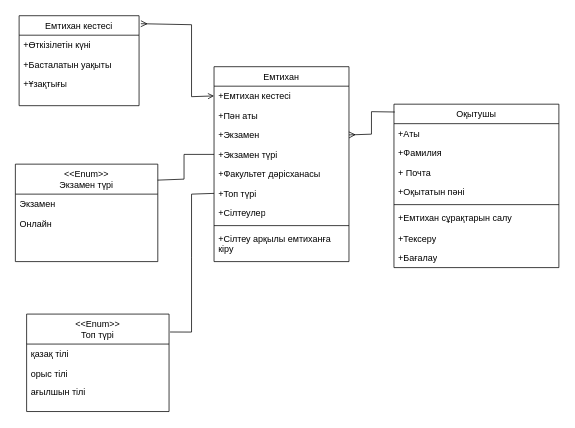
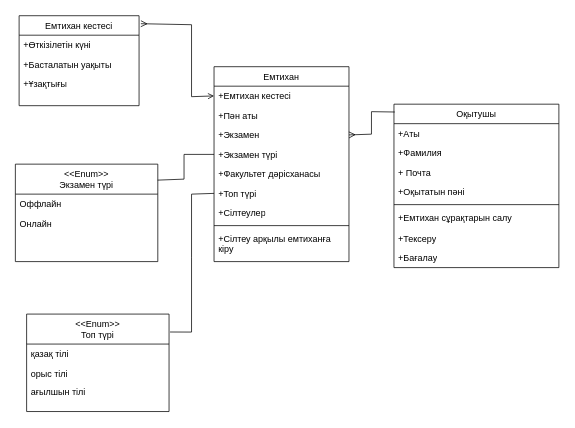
  <mxCell id="0" />
  <mxCell id="1" parent="0" />
  <mxCell id="2" value="Емтихан" style="swimlane;fontStyle=0;align=center;verticalAlign=top;childLayout=stackLayout;horizontal=1;startSize=26;horizontalStack=0;resizeParent=1;resizeLast=0;collapsible=1;marginBottom=0;rounded=0;shadow=0;strokeWidth=1;" parent="1" vertex="1"><mxGeometry x="285" y="88" width="180" height="260" as="geometry"><mxRectangle x="340" y="380" width="170" height="26" as="alternateBounds" /></mxGeometry></mxCell>
  <mxCell id="3" value="+Емтихан кестесі" style="text;strokeColor=none;fillColor=none;align=left;verticalAlign=top;spacingLeft=4;spacingRight=4;overflow=hidden;rotatable=0;points=[[0,0.5],[1,0.5]];portConstraint=eastwest;whiteSpace=wrap;html=1;" parent="2" vertex="1"><mxGeometry y="26" width="180" height="26" as="geometry" /></mxCell>
  <mxCell id="4" value="+Пән аты" style="text;strokeColor=none;fillColor=none;align=left;verticalAlign=top;spacingLeft=4;spacingRight=4;overflow=hidden;rotatable=0;points=[[0,0.5],[1,0.5]];portConstraint=eastwest;whiteSpace=wrap;html=1;" parent="2" vertex="1"><mxGeometry y="52" width="180" height="26" as="geometry" /></mxCell>
  <mxCell id="5" value="+Экзамен" style="text;strokeColor=none;fillColor=none;align=left;verticalAlign=top;spacingLeft=4;spacingRight=4;overflow=hidden;rotatable=0;points=[[0,0.5],[1,0.5]];portConstraint=eastwest;whiteSpace=wrap;html=1;" parent="2" vertex="1"><mxGeometry y="78" width="180" height="26" as="geometry" /></mxCell>
  <mxCell id="6" value="+Экзамен түрі" style="text;strokeColor=none;fillColor=none;align=left;verticalAlign=top;spacingLeft=4;spacingRight=4;overflow=hidden;rotatable=0;points=[[0,0.5],[1,0.5]];portConstraint=eastwest;whiteSpace=wrap;html=1;" parent="2" vertex="1"><mxGeometry y="104" width="180" height="26" as="geometry" /></mxCell>
  <mxCell id="7" value="+Факультет дәрісханасы" style="text;strokeColor=none;fillColor=none;align=left;verticalAlign=top;spacingLeft=4;spacingRight=4;overflow=hidden;rotatable=0;points=[[0,0.5],[1,0.5]];portConstraint=eastwest;whiteSpace=wrap;html=1;" parent="2" vertex="1"><mxGeometry y="130" width="180" height="26" as="geometry" /></mxCell>
  <mxCell id="8" value="+Топ түрі" style="text;strokeColor=none;fillColor=none;align=left;verticalAlign=top;spacingLeft=4;spacingRight=4;overflow=hidden;rotatable=0;points=[[0,0.5],[1,0.5]];portConstraint=eastwest;whiteSpace=wrap;html=1;" parent="2" vertex="1"><mxGeometry y="156" width="180" height="26" as="geometry" /></mxCell>
  <mxCell id="9" value="+Сілтеулер" style="text;strokeColor=none;fillColor=none;align=left;verticalAlign=top;spacingLeft=4;spacingRight=4;overflow=hidden;rotatable=0;points=[[0,0.5],[1,0.5]];portConstraint=eastwest;whiteSpace=wrap;html=1;" parent="2" vertex="1"><mxGeometry y="182" width="180" height="26" as="geometry" /></mxCell>
  <mxCell id="10" value="" style="line;html=1;strokeWidth=1;align=left;verticalAlign=middle;spacingTop=-1;spacingLeft=3;spacingRight=3;rotatable=0;labelPosition=right;points=[];portConstraint=eastwest;" parent="2" vertex="1"><mxGeometry y="208" width="180" height="8" as="geometry" /></mxCell>
  <mxCell id="11" value="+Сілтеу арқылы емтиханға кіру" style="text;strokeColor=none;fillColor=none;align=left;verticalAlign=top;spacingLeft=4;spacingRight=4;overflow=hidden;rotatable=0;points=[[0,0.5],[1,0.5]];portConstraint=eastwest;whiteSpace=wrap;html=1;" parent="2" vertex="1"><mxGeometry y="216" width="180" height="44" as="geometry" /></mxCell>
  <mxCell id="12" value="Емтихан кестесі" style="swimlane;fontStyle=0;align=center;verticalAlign=top;childLayout=stackLayout;horizontal=1;startSize=26;horizontalStack=0;resizeParent=1;resizeLast=0;collapsible=1;marginBottom=0;rounded=0;shadow=0;strokeWidth=1;" parent="1" vertex="1"><mxGeometry x="25" y="20" width="160" height="120" as="geometry"><mxRectangle x="340" y="380" width="170" height="26" as="alternateBounds" /></mxGeometry></mxCell>
  <mxCell id="13" value="+Өткізілетін күні" style="text;strokeColor=none;fillColor=none;align=left;verticalAlign=top;spacingLeft=4;spacingRight=4;overflow=hidden;rotatable=0;points=[[0,0.5],[1,0.5]];portConstraint=eastwest;whiteSpace=wrap;html=1;" parent="12" vertex="1"><mxGeometry y="26" width="160" height="26" as="geometry" /></mxCell>
  <mxCell id="14" value="+Басталатын уақыты" style="text;strokeColor=none;fillColor=none;align=left;verticalAlign=top;spacingLeft=4;spacingRight=4;overflow=hidden;rotatable=0;points=[[0,0.5],[1,0.5]];portConstraint=eastwest;whiteSpace=wrap;html=1;" parent="12" vertex="1"><mxGeometry y="52" width="160" height="26" as="geometry" /></mxCell>
  <mxCell id="15" value="+Ұзақтығы" style="text;strokeColor=none;fillColor=none;align=left;verticalAlign=top;spacingLeft=4;spacingRight=4;overflow=hidden;rotatable=0;points=[[0,0.5],[1,0.5]];portConstraint=eastwest;whiteSpace=wrap;html=1;" parent="12" vertex="1"><mxGeometry y="78" width="160" height="26" as="geometry" /></mxCell>
  <mxCell id="16" value="" style="endArrow=open;html=1;rounded=0;exitX=1.015;exitY=0.089;exitDx=0;exitDy=0;exitPerimeter=0;entryX=0;entryY=0.5;entryDx=0;entryDy=0;startArrow=ERmany;startFill=0;" parent="1" source="12" target="3" edge="1"><mxGeometry width="50" height="50" relative="1" as="geometry"><mxPoint x="315" y="218" as="sourcePoint" /><mxPoint x="365" y="168" as="targetPoint" /><Array as="points"><mxPoint x="255" y="32" /><mxPoint x="255" y="128" /></Array></mxGeometry></mxCell>
  <mxCell id="17" value="Оқытушы" style="swimlane;fontStyle=0;align=center;verticalAlign=top;childLayout=stackLayout;horizontal=1;startSize=26;horizontalStack=0;resizeParent=1;resizeLast=0;collapsible=1;marginBottom=0;rounded=0;shadow=0;strokeWidth=1;" parent="1" vertex="1"><mxGeometry x="525" y="138" width="220" height="218" as="geometry"><mxRectangle x="340" y="380" width="170" height="26" as="alternateBounds" /></mxGeometry></mxCell>
  <mxCell id="18" value="+Аты&amp;nbsp;" style="text;strokeColor=none;fillColor=none;align=left;verticalAlign=top;spacingLeft=4;spacingRight=4;overflow=hidden;rotatable=0;points=[[0,0.5],[1,0.5]];portConstraint=eastwest;whiteSpace=wrap;html=1;" parent="17" vertex="1"><mxGeometry y="26" width="220" height="26" as="geometry" /></mxCell>
  <mxCell id="19" value="+Фамилия" style="text;strokeColor=none;fillColor=none;align=left;verticalAlign=top;spacingLeft=4;spacingRight=4;overflow=hidden;rotatable=0;points=[[0,0.5],[1,0.5]];portConstraint=eastwest;whiteSpace=wrap;html=1;" parent="17" vertex="1"><mxGeometry y="52" width="220" height="26" as="geometry" /></mxCell>
  <mxCell id="20" value="+ Почта" style="text;strokeColor=none;fillColor=none;align=left;verticalAlign=top;spacingLeft=4;spacingRight=4;overflow=hidden;rotatable=0;points=[[0,0.5],[1,0.5]];portConstraint=eastwest;whiteSpace=wrap;html=1;" parent="17" vertex="1"><mxGeometry y="78" width="220" height="26" as="geometry" /></mxCell>
  <mxCell id="21" value="+Оқытатын пәні" style="text;strokeColor=none;fillColor=none;align=left;verticalAlign=top;spacingLeft=4;spacingRight=4;overflow=hidden;rotatable=0;points=[[0,0.5],[1,0.5]];portConstraint=eastwest;whiteSpace=wrap;html=1;" parent="17" vertex="1"><mxGeometry y="104" width="220" height="26" as="geometry" /></mxCell>
  <mxCell id="22" value="" style="line;html=1;strokeWidth=1;align=left;verticalAlign=middle;spacingTop=-1;spacingLeft=3;spacingRight=3;rotatable=0;labelPosition=right;points=[];portConstraint=eastwest;" parent="17" vertex="1"><mxGeometry y="130" width="220" height="8" as="geometry" /></mxCell>
  <mxCell id="23" value="+Емтихан сұрақтарын салу" style="text;strokeColor=none;fillColor=none;align=left;verticalAlign=top;spacingLeft=4;spacingRight=4;overflow=hidden;rotatable=0;points=[[0,0.5],[1,0.5]];portConstraint=eastwest;whiteSpace=wrap;html=1;" parent="17" vertex="1"><mxGeometry y="138" width="220" height="28" as="geometry" /></mxCell>
  <mxCell id="24" value="+Тексеру" style="text;strokeColor=none;fillColor=none;align=left;verticalAlign=top;spacingLeft=4;spacingRight=4;overflow=hidden;rotatable=0;points=[[0,0.5],[1,0.5]];portConstraint=eastwest;whiteSpace=wrap;html=1;" parent="17" vertex="1"><mxGeometry y="166" width="220" height="26" as="geometry" /></mxCell>
  <mxCell id="25" value="+Бағалау" style="text;strokeColor=none;fillColor=none;align=left;verticalAlign=top;spacingLeft=4;spacingRight=4;overflow=hidden;rotatable=0;points=[[0,0.5],[1,0.5]];portConstraint=eastwest;whiteSpace=wrap;html=1;" parent="17" vertex="1"><mxGeometry y="192" width="220" height="26" as="geometry" /></mxCell>
  <mxCell id="26" value="" style="endArrow=ERmany;html=1;rounded=0;entryX=1;entryY=0.5;entryDx=0;entryDy=0;exitX=0.005;exitY=0.048;exitDx=0;exitDy=0;exitPerimeter=0;endFill=0;" parent="1" source="17" target="5" edge="1"><mxGeometry width="50" height="50" relative="1" as="geometry"><mxPoint x="315" y="318" as="sourcePoint" /><mxPoint x="365" y="268" as="targetPoint" /><Array as="points"><mxPoint x="495" y="148" /><mxPoint x="495" y="178" /></Array></mxGeometry></mxCell>
  <mxCell id="27" value="&lt;&lt;Enum&gt;&gt;&#10;Топ түрі" style="swimlane;fontStyle=0;align=center;verticalAlign=top;childLayout=stackLayout;horizontal=1;startSize=40;horizontalStack=0;resizeParent=1;resizeLast=0;collapsible=1;marginBottom=0;rounded=0;shadow=0;strokeWidth=1;" parent="1" vertex="1"><mxGeometry x="35" y="418" width="190" height="130" as="geometry"><mxRectangle x="340" y="380" width="170" height="26" as="alternateBounds" /></mxGeometry></mxCell>
  <mxCell id="28" value="қазақ тілі" style="text;strokeColor=none;fillColor=none;align=left;verticalAlign=top;spacingLeft=4;spacingRight=4;overflow=hidden;rotatable=0;points=[[0,0.5],[1,0.5]];portConstraint=eastwest;whiteSpace=wrap;html=1;" parent="27" vertex="1"><mxGeometry y="40" width="190" height="26" as="geometry" /></mxCell>
  <mxCell id="29" value="орыс тілі" style="text;strokeColor=none;fillColor=none;align=left;verticalAlign=top;spacingLeft=4;spacingRight=4;overflow=hidden;rotatable=0;points=[[0,0.5],[1,0.5]];portConstraint=eastwest;whiteSpace=wrap;html=1;" parent="27" vertex="1"><mxGeometry y="66" width="190" height="24" as="geometry" /></mxCell>
  <mxCell id="30" value="ағылшын тілі" style="text;strokeColor=none;fillColor=none;align=left;verticalAlign=top;spacingLeft=4;spacingRight=4;overflow=hidden;rotatable=0;points=[[0,0.5],[1,0.5]];portConstraint=eastwest;whiteSpace=wrap;html=1;" parent="27" vertex="1"><mxGeometry y="90" width="190" height="26" as="geometry" /></mxCell>
  <mxCell id="31" value="" style="endArrow=none;html=1;rounded=0;exitX=1.007;exitY=0.184;exitDx=0;exitDy=0;exitPerimeter=0;entryX=0;entryY=0.5;entryDx=0;entryDy=0;" parent="1" source="27" target="8" edge="1"><mxGeometry width="50" height="50" relative="1" as="geometry"><mxPoint x="225" y="268" as="sourcePoint" /><mxPoint x="275" y="218" as="targetPoint" /><Array as="points"><mxPoint x="255" y="442" /><mxPoint x="255" y="342" /><mxPoint x="255" y="258" /></Array></mxGeometry></mxCell>
  <mxCell id="32" value="&lt;&lt;Enum&gt;&gt;&#10;Экзамен түрі" style="swimlane;fontStyle=0;align=center;verticalAlign=top;childLayout=stackLayout;horizontal=1;startSize=40;horizontalStack=0;resizeParent=1;resizeLast=0;collapsible=1;marginBottom=0;rounded=0;shadow=0;strokeWidth=1;" parent="1" vertex="1"><mxGeometry x="20" y="218" width="190" height="130" as="geometry"><mxRectangle x="340" y="380" width="170" height="26" as="alternateBounds" /></mxGeometry></mxCell>
- <mxCell id="33" value="Экзамен" style="text;strokeColor=none;fillColor=none;align=left;verticalAlign=top;spacingLeft=4;spacingRight=4;overflow=hidden;rotatable=0;points=[[0,0.5],[1,0.5]];portConstraint=eastwest;whiteSpace=wrap;html=1;" parent="32" vertex="1"><mxGeometry y="40" width="190" height="26" as="geometry" /></mxCell>
+ <mxCell id="33" value="Оффлайн" style="text;strokeColor=none;fillColor=none;align=left;verticalAlign=top;spacingLeft=4;spacingRight=4;overflow=hidden;rotatable=0;points=[[0,0.5],[1,0.5]];portConstraint=eastwest;whiteSpace=wrap;html=1;" parent="32" vertex="1"><mxGeometry y="40" width="190" height="26" as="geometry" /></mxCell>
  <mxCell id="34" value="Онлайн" style="text;strokeColor=none;fillColor=none;align=left;verticalAlign=top;spacingLeft=4;spacingRight=4;overflow=hidden;rotatable=0;points=[[0,0.5],[1,0.5]];portConstraint=eastwest;whiteSpace=wrap;html=1;" parent="32" vertex="1"><mxGeometry y="66" width="190" height="34" as="geometry" /></mxCell>
  <mxCell id="35" value="" style="endArrow=none;html=1;rounded=0;exitX=0.999;exitY=0.164;exitDx=0;exitDy=0;exitPerimeter=0;entryX=0;entryY=0.5;entryDx=0;entryDy=0;" parent="1" source="32" target="6" edge="1"><mxGeometry width="50" height="50" relative="1" as="geometry"><mxPoint x="225" y="268" as="sourcePoint" /><mxPoint x="275" y="218" as="targetPoint" /><Array as="points"><mxPoint x="245" y="238" /><mxPoint x="245" y="205" /></Array></mxGeometry></mxCell>
